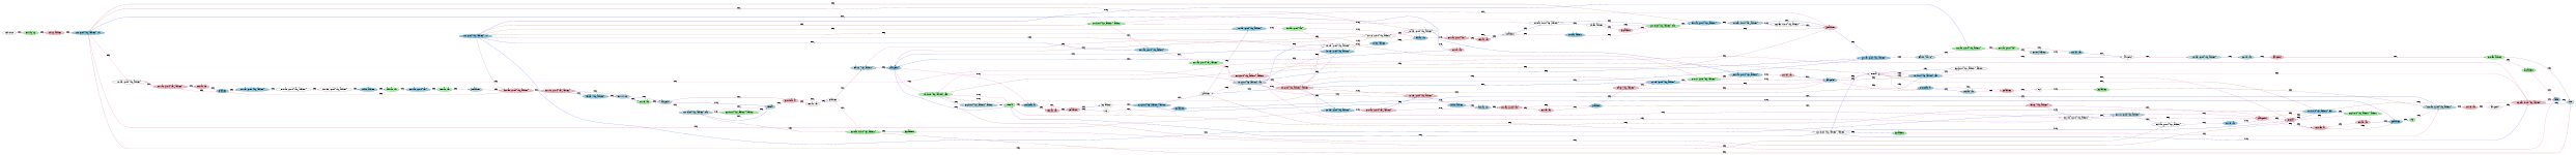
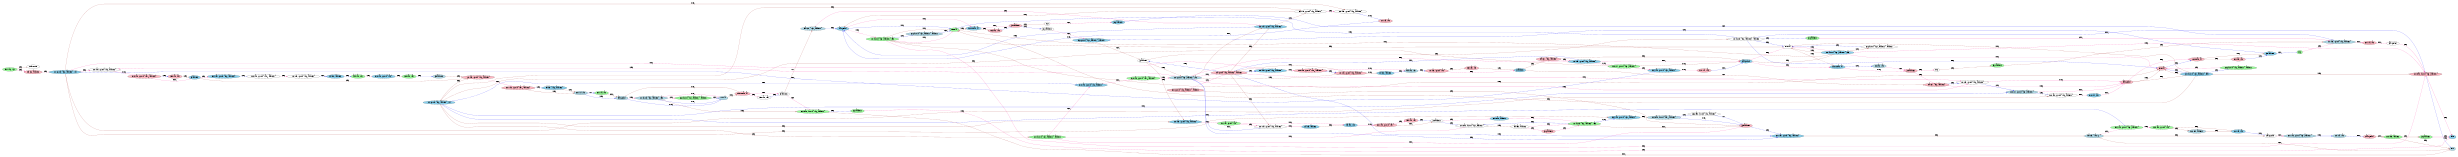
  digraph {
    rankdir=LR
    node [fillcolor=skyblue style=filled]
    edge [arrowhead=vee color=deeppink]
    n1 [fillcolor=white label="push movzx"]
    n2 [fillcolor=palegreen label="mov rbp , rsp"]
    n3 [fillcolor=lightpink label="sub rsp , address"]
    n4 [label="mov qword [ rbp - address ] , rdi"]
    n5 [fillcolor=white label="mov rax , qword [ rbp - address ]"]
    n6 [fillcolor=white label="mov rax , qword [ rbp - address ]"]
    n7 [label="mov rax , qword [ rbp - address ]"]
    n8 [label="mov rax , qword [ rbp - address ]"]
    n9 [fillcolor=white label="mov rax , qword [ rbp - address ]"]
    n10 [label="mov rax , qword [ rbp - address ]"]
    n11 [label="mov qword [ rbp - address ] , rsi"]
    n12 [fillcolor=palegreen label="mov dword [ rbp - address ] , address"]
    n13 [label="mov rax , qword [ rbp - address ]"]
    n14 [fillcolor=lightpink label="mov rax , qword [ rbp - address ]"]
    n15 [fillcolor=white label="mov rsi , qword [ rbp - address ]"]
    n16 [label="mov rax , qword [ rbp - address ]"]
    n17 [fillcolor=palegreen label="mov rax , qword [ rbp - address ]"]
    n18 [fillcolor=lightblue label="mov rsi , qword [ rbp - address ]"]
    n19 [fillcolor=palegreen label="mov rsi , qword [ rbp - address ]"]
    n20 [fillcolor=lightpink label="mov rax , qword [ rax + address ]"]
    n21 [fillcolor=lightpink label="mov rdi , rax"]
    n22 [fillcolor=lightpink label="mov rax , qword [ rax + address ]"]
    n23 [fillcolor=lightblue label="mov eax , dword [ rax + address ]"]
    n24 [label="mov rdi , rax"]
    n25 [fillcolor=lightpink label="mov rdi , rax"]
    n26 [fillcolor=white label="mov eax , dword [ rbp - address ]"]
    n27 [fillcolor=lightpink label="jge address"]
    n28 [fillcolor=palegreen label="mov rax , qword [ rax + address ]"]
    n29 [fillcolor=lightpink label="mov rdx , qword [ rax + address ]"]
    n30 [label="call symbol"]
    n31 [fillcolor=palegreen label="mov rax , qword [ rax ]"]
    n32 [fillcolor=palegreen label="mov rax , qword [ rax ]"]
    n33 [fillcolor=lightpink label="call symbol"]
    n34 [label="call symbol"]
    n35 [fillcolor=white label="add eax , address"]
    n36 [label="mov rax , qword [ rbp - address ]"]
    n37 [fillcolor=lightblue label="mov qword [ rbp - address ] , rax"]
    n38 [label="mov rdx , qword [ rbp - address ]"]
    n39 [fillcolor=white label="mov rdx , qword [ rbp - address ]"]
    n40 [fillcolor=lightpink label="sub qword [ rbp - address ] , address"]
    n41 [fillcolor=lightpink label="mov rdx , qword [ rbp - address ]"]
    n42 [fillcolor=white label="mov rdx , qword [ rbp - address ]"]
    n43 [label="mov rdx , qword [ rbp - address ]"]
    n44 [fillcolor=white label="jg address"]
    n45 [fillcolor=white label="mov dword [ rbp - address ] , address"]
    n46 [label="shl rdx , address"]
    n47 [label="shl rdx , address"]
    n48 [fillcolor=lightblue label="lea rdx , [ rax * 8 ]"]
    n49 [fillcolor=lightpink label="test rax , rax"]
    n50 [label="je address"]
    n51 [label="mov rax , qword [ rbp - address ]"]
    n52 [fillcolor=white label="mov rax , qword [ rax + address ]"]
    n53 [label="lea rax , [ rbp - address ]"]
    n54 [fillcolor=lightblue label="mov rsi , rdx"]
    n55 [fillcolor=white label="mov rdx , qword [ rbp - address ]"]
    n56 [fillcolor=palegreen label="mov rdi , rax"]
    n57 [fillcolor=lightblue label="call symbol"]
    n58 [fillcolor=lightblue label="mov dword [ rbp - address ] , eax"]
    n59 [fillcolor=lightblue label="setne al"]
    n60 [fillcolor=lightpink label="movzx eax , al"]
    n61 [fillcolor=palegreen label="cmp dword [ rbp - address ] , address"]
    n62 [fillcolor=palegreen label="mov eax , dword [ rbp - address ]"]
    n63 [fillcolor=white label="test rax , rax"]
    n64 [fillcolor=white label="je address"]
    n65 [fillcolor=palegreen label="jmp address"]
    n66 [fillcolor=lightblue label=retn]
    n67 [fillcolor=lightblue label="lea rcx , [ rbp - address ]"]
    n68 [fillcolor=palegreen label="mov dword [ rbp - address ] , eax"]
    n69 [fillcolor=palegreen label="setne al"]
    n70 [label="movzx eax , al"]
    n71 [label=leave]
    n72 [label="shl rdx , address"]
    n73 [fillcolor=palegreen label="add rax , rdx"]
    n74 [label="mov rax , qword [ rax ]"]
    n75 [fillcolor=palegreen label="test rax , rax"]
    n76 [fillcolor=lightblue label="jne address"]
    n77 [fillcolor=lightblue label="cmp dword [ rbp - address ] , address"]
    n78 [fillcolor=lightpink label="mov eax , dword [ rbp - address ]"]
    n79 [fillcolor=lightpink label="setne al"]
    n80 [fillcolor=white label="setne al"]
    n81 [fillcolor=lightpink label="test rax , rax"]
    n82 [fillcolor=lightpink label="jne address"]
    n83 [label="mov dword [ rbp - address ] , eax"]
    n84 [fillcolor=lightpink label="movzx eax , al"]
    n85 [label="mov dword [ rbp - address ] , eax"]
    n86 [label="movzx eax , al"]
    n87 [fillcolor=white label=nop]
    n88 [fillcolor=white label="jmp address"]
    n89 [label="jmp address"]
    n90 [label="cmp qword [ rbp - address ] , address"]
    n91 [fillcolor=lightblue label="mov rax , qword [ rbp - address ]"]
    n92 [fillcolor=lightpink label="mov rdi , rax"]
    n93 [fillcolor=white label="call symbol"]
    n94 [fillcolor=palegreen label="jmp address"]
    n95 [label="add rax , rdx"]
    n96 [fillcolor=lightpink label="mov rax , qword [ rax ]"]
    n97 [fillcolor=lightpink label="test rax , rax"]
    n98 [fillcolor=white label="jne address"]
    n99 [label="mov eax , address"]
    n100 [fillcolor=palegreen label="mov dword [ rbp - address ] , eax"]
    n101 [fillcolor=lightpink label="jmp address"]
    n102 [fillcolor=lightpink label="mov qword [ rbp - address ] , address"]
    n103 [fillcolor=lightblue label="add rax , rdx"]
    n104 [fillcolor=lightpink label="mov rax , qword [ rax ]"]
    n105 [fillcolor=lightpink label="test rax , rax"]
    n106 [label="je address"]
    n107 [fillcolor=lightpink label="lea rcx , [ rbp - address ]"]
    n108 [fillcolor=lightpink label="lea rcx , [ rbp - address ]"]
    n109 [fillcolor=white label="call symbol"]
    n110 [fillcolor=lightblue label="mov rax , qword [ rbp - address ]"]
    n111 [fillcolor=lightblue label="mov esi , address"]
    n112 [label="mov rdi , rax"]
    n113 [fillcolor=lightblue label="mov rdi , rax"]
    n114 [fillcolor=lightpink label="call symbol"]
    n115 [fillcolor=palegreen label="mov eax , address"]
    n116 [fillcolor=palegreen label="jmp address"]
    n117 [fillcolor=white label="cmp eax , dword [ rbp - address ]"]
    n118 [fillcolor=palegreen label="cmp dword [ rbp - address ] , address"]
    n119 [fillcolor=lightpink label="test rax , rax"]
    n120 [label="jne address"]
    n121 [fillcolor=palegreen label=nop]
    n122 [fillcolor=white label="cmp dword [ rbp - address ] , address"]
    n123 [fillcolor=lightblue label="test rax , rax"]
    n124 [fillcolor=lightpink label="jne address"]
    n125 [fillcolor=white label=nop]
    n126 [fillcolor=palegreen label="jmp address"]
-   n1 -> n2 [arrowhead=odot color=brown label=CFG]
+   n2 -> n1 [arrowhead=odot color=brown label=CFG]
    n2 -> n3 [label=CFG]
    n3 -> n4 [arrowhead=odot label=CFG]
    n4 -> n5 [label=DFG]
    n4 -> n6 [color=brown label=DFG]
    n4 -> n7 [arrowhead=odot label=DFG]
    n4 -> n8 [color=brown label=DFG]
    n4 -> n9 [color=brown label=DFG]
    n4 -> n10 [arrowhead=odot color=blue label=DFG]
    n5 -> n20 [arrowhead=odot label=DFG]
    n6 -> n21 [arrowhead=odot color=blue label=DFG]
    n7 -> n22 [label=DFG]
    n8 -> n23 [arrowhead=odot color=brown label=DFG]
    n9 -> n24 [arrowhead=odot label=DFG]
    n10 -> n25 [arrowhead=odot label=DFG]
    n11 -> n12 [color=brown label=CFG]
    n11 -> n13 [arrowhead=odot color=blue label=DFG]
    n11 -> n14 [color=brown label=DFG]
    n11 -> n15 [color=brown label=DFG]
    n11 -> n16 [color=brown label=DFG]
    n11 -> n17 [arrowhead=odot color=blue label=DFG]
    n11 -> n18 [color=blue label=DFG]
    n11 -> n19 [arrowhead=odot color=brown label=DFG]
    n12 -> n13 [label=CFG]
    n12 -> n26 [arrowhead=odot label=DFG]
    n12 -> n27 [arrowhead=odot label=DFG]
    n13 -> n28 [label=DFG]
    n14 -> n29 [arrowhead=odot label=DFG]
    n15 -> n6 [label=CFG]
    n15 -> n30 [color=brown label=DFG]
    n16 -> n31 [arrowhead=odot label=DFG]
    n17 -> n32 [label=DFG]
    n18 -> n9 [arrowhead=odot color=blue label=CFG]
    n18 -> n33 [label=DFG]
    n19 -> n10 [label=CFG]
    n19 -> n34 [color=brown label=DFG]
    n20 -> n49 [color=blue label=CFG]
    n20 -> n50 [arrowhead=odot label=DFG]
    n21 -> n30 [color=blue label=DFG]
    n22 -> n41 [color=blue label=CFG]
    n22 -> n103 [label=DFG]
    n23 -> n27 [arrowhead=odot color=blue label=DFG]
    n23 -> n117 [arrowhead=odot color=blue label=CFG]
    n24 -> n33 [arrowhead=odot label=DFG]
    n25 -> n34 [color=blue label=DFG]
    n26 -> n35 [arrowhead=odot color=brown label=DFG]
    n27 -> n36 [arrowhead=odot color=blue label=CFG]
    n28 -> n37 [label=DFG]
    n29 -> n53 [arrowhead=odot color=blue label=CFG]
    n29 -> n54 [color=brown label=DFG]
    n30 -> n68 [label=DFG]
    n30 -> n69 [color=blue label=DFG]
    n30 -> n70 [label=DFG]
    n31 -> n39 [label=CFG]
    n31 -> n95 [label=DFG]
    n32 -> n111 [color=brown label=CFG]
    n32 -> n112 [arrowhead=odot color=brown label=DFG]
    n33 -> n79 [color=brown label=DFG]
    n33 -> n83 [arrowhead=odot color=brown label=DFG]
    n33 -> n84 [label=DFG]
    n34 -> n80 [arrowhead=odot label=DFG]
    n34 -> n85 [arrowhead=odot color=brown label=DFG]
    n34 -> n86 [label=DFG]
    n35 -> n100 [arrowhead=odot label=DFG]
    n35 -> n101 [arrowhead=odot label=CFG]
    n36 -> n48 [arrowhead=odot color=brown label=DFG]
    n37 -> n5 [label=CFG]
    n37 -> n36 [color=blue label=DFG]
    n37 -> n38 [color=brown label=DFG]
    n37 -> n39 [arrowhead=odot color=blue label=DFG]
    n37 -> n40 [arrowhead=odot label=DFG]
    n37 -> n41 [arrowhead=odot color=brown label=DFG]
    n37 -> n42 [label=DFG]
    n37 -> n43 [arrowhead=odot label=DFG]
    n38 -> n15 [arrowhead=odot color=brown label=CFG]
    n38 -> n30 [color=blue label=DFG]
    n39 -> n46 [arrowhead=odot label=DFG]
    n40 -> n7 [color=blue label=CFG]
    n40 -> n36 [color=blue label=DFG]
    n40 -> n38 [arrowhead=odot color=brown label=DFG]
    n40 -> n39 [color=brown label=DFG]
    n40 -> n41 [arrowhead=odot color=brown label=DFG]
    n40 -> n42 [label=DFG]
    n40 -> n43 [arrowhead=odot color=blue label=DFG]
    n40 -> n44 [color=blue label=DFG]
    n41 -> n47 [arrowhead=odot color=brown label=DFG]
    n42 -> n18 [color=blue label=CFG]
    n42 -> n33 [label=DFG]
    n43 -> n19 [arrowhead=odot label=CFG]
    n43 -> n34 [label=DFG]
    n44 -> n16 [color=brown label=CFG]
    n44 -> n37 [color=brown label=DFG]
    n44 -> n45 [color=brown label=CFG]
    n45 -> n69 [arrowhead=odot color=blue label=DFG]
    n45 -> n78 [arrowhead=odot color=blue label=DFG]
    n45 -> n79 [color=blue label=DFG]
    n45 -> n80 [color=blue label=DFG]
    n45 -> n94 [arrowhead=odot color=blue label=CFG]
    n46 -> n95 [arrowhead=odot color=brown label=DFG]
    n47 -> n103 [arrowhead=odot color=blue label=DFG]
    n48 -> n17 [arrowhead=odot label=CFG]
    n48 -> n109 [color=brown label=DFG]
    n49 -> n50 [arrowhead=odot color=brown label=CFG]
    n50 -> n14 [arrowhead=odot color=brown label=CFG]
    n50 -> n51 [label=CFG]
    n51 -> n52 [arrowhead=odot color=blue label=CFG]
    n52 -> n55 [label=CFG]
    n53 -> n54 [color=brown label=CFG]
    n54 -> n56 [color=blue label=CFG]
    n54 -> n57 [color=blue label=DFG]
    n55 -> n72 [color=blue label=CFG]
    n56 -> n57 [color=brown label=DFG]
    n57 -> n58 [label=DFG]
    n57 -> n59 [arrowhead=odot color=blue label=DFG]
    n57 -> n60 [arrowhead=odot color=brown label=DFG]
    n58 -> n59 [arrowhead=odot label=DFG]
    n58 -> n61 [label=CFG]
    n58 -> n62 [color=brown label=DFG]
    n59 -> n58 [arrowhead=odot color=blue label=DFG]
    n59 -> n60 [color=brown label=DFG]
    n60 -> n63 [arrowhead=odot label=CFG]
    n60 -> n64 [label=DFG]
    n61 -> n59 [color=blue label=CFG]
    n62 -> n65 [arrowhead=odot color=blue label=CFG]
    n62 -> n66 [arrowhead=odot color=brown label=DFG]
    n63 -> n64 [arrowhead=odot color=blue label=CFG]
    n64 -> n62 [arrowhead=odot label=CFG]
    n64 -> n67 [color=brown label=CFG]
    n65 -> n71 [arrowhead=odot label=CFG]
    n67 -> n30 [color=blue label=DFG]
    n67 -> n38 [label=CFG]
    n68 -> n69 [arrowhead=odot label=DFG]
    n68 -> n77 [arrowhead=odot color=blue label=CFG]
    n68 -> n78 [arrowhead=odot label=DFG]
    n68 -> n79 [color=brown label=DFG]
    n68 -> n80 [arrowhead=odot color=brown label=DFG]
    n69 -> n68 [arrowhead=odot color=brown label=DFG]
    n69 -> n70 [color=brown label=DFG]
    n70 -> n81 [color=brown label=CFG]
    n70 -> n82 [arrowhead=odot label=DFG]
-   n71 -> n66 [arrowhead=odot color=brown label=CFG]
+   n48 -> n66 [arrowhead=odot color=brown label=CFG]
    n72 -> n73 [color=blue label=CFG]
    n73 -> n74 [arrowhead=odot label=CFG]
    n74 -> n75 [arrowhead=odot color=brown label=CFG]
    n75 -> n76 [color=blue label=CFG]
    n76 -> n14 [color=brown label=CFG]
    n77 -> n69 [color=blue label=CFG]
    n78 -> n66 [arrowhead=odot color=blue label=DFG]
    n78 -> n71 [label=CFG]
    n79 -> n83 [arrowhead=odot color=blue label=DFG]
    n79 -> n84 [color=blue label=DFG]
    n80 -> n85 [arrowhead=odot label=DFG]
    n80 -> n86 [color=brown label=DFG]
    n81 -> n82 [arrowhead=odot color=blue label=CFG]
    n82 -> n87 [arrowhead=odot color=brown label=CFG]
    n82 -> n88 [color=blue label=CFG]
    n83 -> n69 [color=brown label=DFG]
    n83 -> n78 [arrowhead=odot color=brown label=DFG]
    n83 -> n79 [color=brown label=DFG]
    n83 -> n80 [color=brown label=DFG]
    n83 -> n118 [arrowhead=odot color=blue label=CFG]
    n84 -> n119 [arrowhead=odot color=brown label=CFG]
    n84 -> n120 [color=brown label=DFG]
    n85 -> n69 [color=brown label=DFG]
    n85 -> n78 [arrowhead=odot label=DFG]
    n85 -> n79 [arrowhead=odot label=DFG]
    n85 -> n80 [color=brown label=DFG]
    n85 -> n122 [color=brown label=CFG]
    n86 -> n123 [color=blue label=CFG]
    n86 -> n124 [label=DFG]
    n87 -> n89 [label=CFG]
    n88 -> n90 [label=CFG]
    n89 -> n91 [arrowhead=odot color=blue label=CFG]
    n90 -> n44 [arrowhead=odot color=brown label=CFG]
    n91 -> n92 [label=DFG]
    n92 -> n93 [arrowhead=odot label=DFG]
    n93 -> n78 [label=CFG]
    n94 -> n91 [label=CFG]
    n95 -> n96 [label=DFG]
    n96 -> n97 [label=CFG]
    n96 -> n98 [color=brown label=DFG]
    n97 -> n98 [arrowhead=odot color=blue label=CFG]
    n98 -> n26 [arrowhead=odot color=blue label=CFG]
    n98 -> n99 [arrowhead=odot label=CFG]
    n99 -> n100 [arrowhead=odot label=DFG]
    n100 -> n8 [color=blue label=CFG]
    n100 -> n26 [arrowhead=odot color=blue label=DFG]
    n100 -> n27 [arrowhead=odot color=brown label=DFG]
    n101 -> n100 [label=CFG]
    n102 -> n27 [arrowhead=odot color=brown label=CFG]
    n102 -> n40 [arrowhead=odot label=CFG]
    n103 -> n104 [color=blue label=DFG]
    n104 -> n105 [arrowhead=odot color=brown label=CFG]
    n104 -> n106 [label=DFG]
    n105 -> n106 [arrowhead=odot color=brown label=CFG]
    n106 -> n107 [color=brown label=CFG]
    n106 -> n108 [arrowhead=odot color=brown label=CFG]
    n107 -> n33 [label=DFG]
    n107 -> n42 [color=blue label=CFG]
    n108 -> n34 [color=brown label=DFG]
    n108 -> n43 [label=CFG]
    n109 -> n110 [label=CFG]
    n110 -> n113 [color=blue label=DFG]
    n111 -> n112 [arrowhead=odot color=brown label=CFG]
    n112 -> n109 [arrowhead=odot color=blue label=DFG]
    n113 -> n114 [arrowhead=odot color=blue label=DFG]
    n114 -> n115 [color=brown label=CFG]
    n115 -> n66 [color=brown label=DFG]
    n115 -> n116 [color=brown label=CFG]
    n116 -> n71 [label=CFG]
    n117 -> n27 [arrowhead=odot color=blue label=CFG]
    n118 -> n79 [label=CFG]
    n119 -> n120 [color=blue label=CFG]
    n120 -> n90 [color=blue label=CFG]
    n120 -> n121 [arrowhead=odot color=blue label=CFG]
    n121 -> n91 [arrowhead=odot label=CFG]
    n122 -> n80 [color=blue label=CFG]
    n123 -> n124 [label=CFG]
    n124 -> n107 [arrowhead=odot label=CFG]
    n124 -> n125 [label=CFG]
    n125 -> n126 [color=brown label=CFG]
    n126 -> n91 [color=brown label=CFG]
  }
